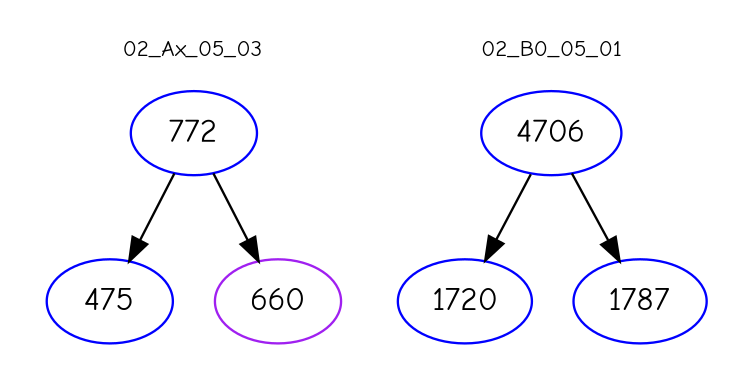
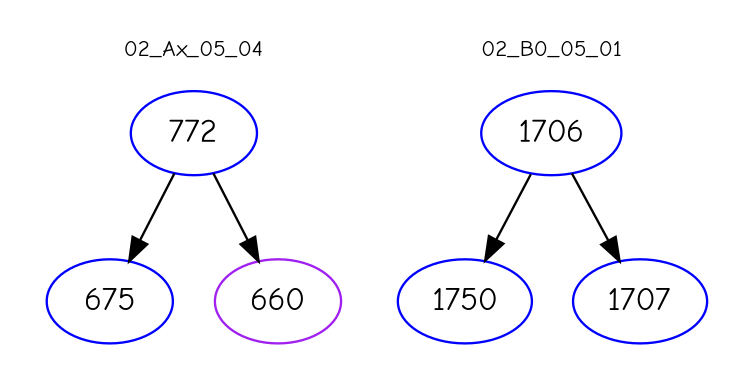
  digraph {
    fontname="Comic Neue"
    node [color=blue fontname="Comic Neue"]
    edge [color=black fontname="Comic Neue"]
    n1 [label=772]
-   n2 [label=475]
+   n2 [label=675]
    n3 [color=purple label=660]
-   n4 [label=4706]
-   n5 [label=1720]
-   n6 [label=1787]
+   n4 [label=1706]
+   n5 [label=1750]
+   n6 [label=1707]
    subgraph cluster_1 {
      color=white
      fontsize=10
-     label="02_Ax_05_03"
+     label="02_Ax_05_04"
      n1
      n2
      n3
    }
    subgraph cluster_2 {
      color=white
      fontsize=10
      label="02_B0_05_01"
      n4
      n5
      n6
    }
    n1 -> n2
    n1 -> n3
    n4 -> n5
    n4 -> n6
  }
